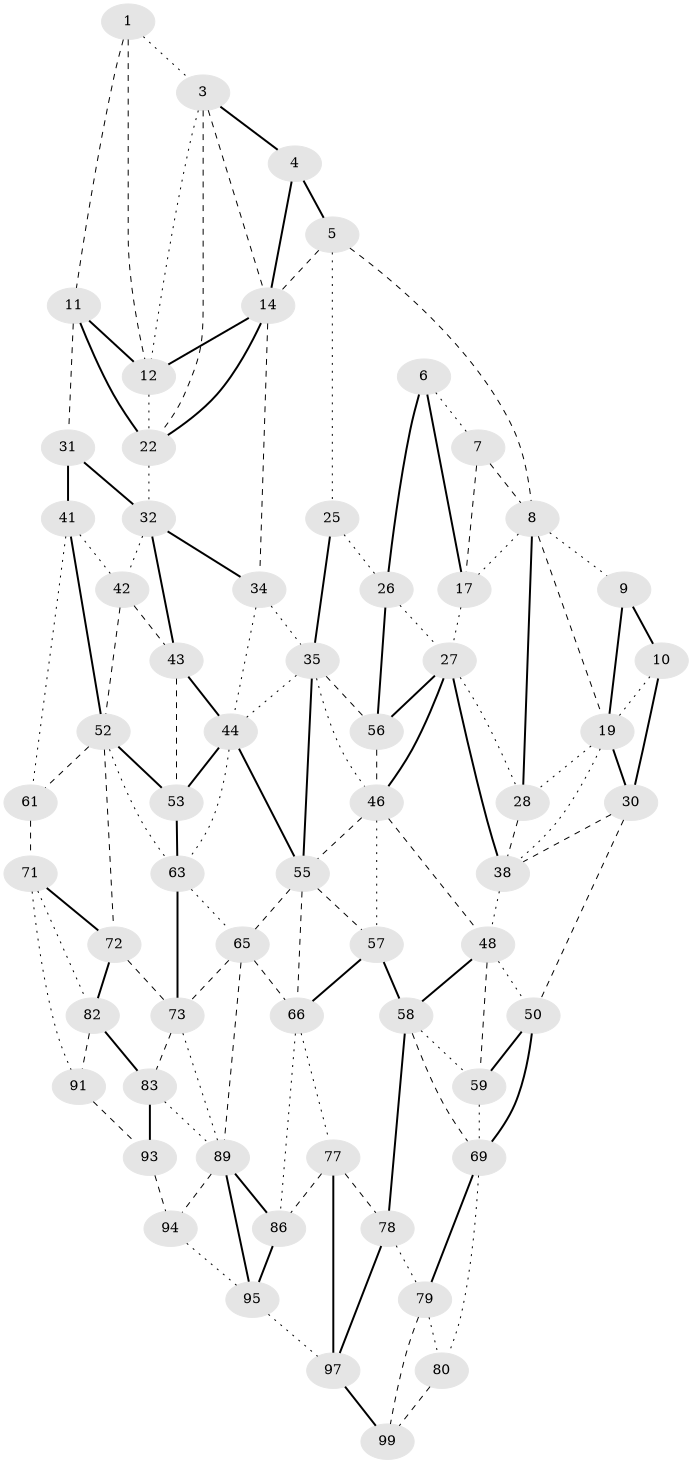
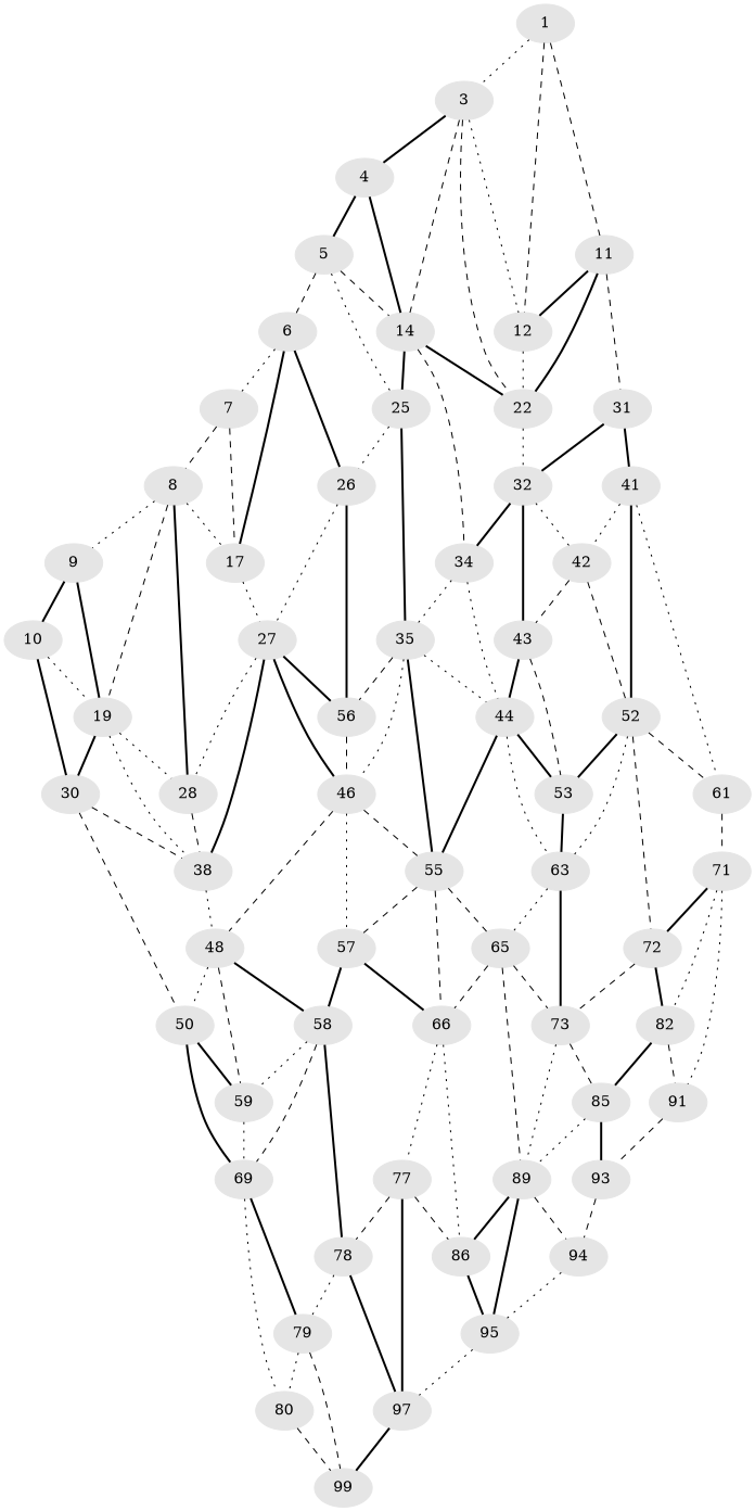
  graph {
    node [color=gray90 style=filled]
    edge [style=bold]
    1 [super="+2"]
    3 [super="+13"]
    11 [super="+21"]
    12
    4
    14 [super="+24"]
    22 [super="+23"]
    31
    5 [super="+15"]
    25
    34
    32 [super="+33"]
    6 [super="+16"]
    7
    17
    26
    35 [super="+45"]
    8 [super="+18"]
    27 [super="+37"]
    n20 [label=56]
    9
    19 [super="+29"]
    28
    10 [super="+20"]
    30 [super="+40"]
    38 [super="+39"]
    50 [super="+60"]
    41 [super="+51"]
    44 [super="+54"]
    46 [super="+47"]
    48 [super="+49"]
    42
    43
    55 [super="+56"]
    57 [super="+67"]
    59
    69 [super="+70"]
    52 [super="+62"]
    61
    53
    63 [super="+64"]
    65 [super="+75"]
    66 [super="+76"]
    58 [super="+68"]
    72
    71 [super="+81"]
    73 [super="+74"]
    78 [super="+88"]
    79 [super="+89"]
    80 [super="+90"]
    82
    n52 [label=89 super="+85"]
    77 [super="+87"]
    86
    97 [super="+98"]
    91 [super="+92"]
-   83
+   83 [label=85]
    94
    95 [super="+96"]
    99 [super="+100"]
    93
    1 -- 3 [style=dotted]
    1 -- 11 [style=dashed]
    1 -- 12 [style=dashed]
    3 -- 12 [style=dotted]
    3 -- 4
    3 -- 14 [style=dashed]
    3 -- 22 [style=dashed]
    11 -- 12
    11 -- 22
    11 -- 31 [style=dashed]
    12 -- 22 [style=dotted]
    4 -- 14
    4 -- 5
    14 -- 22
-   14 -- 12
+   14 -- 25
    14 -- 34 [style=dashed]
    22 -- 32 [style=dotted weight=2]
    31 -- 32
    31 -- 41
    5 -- 14 [style=dashed]
    5 -- 25 [style=dotted]
-   5 -- 8 [style=dashed weight=2]
+   5 -- 6 [style=dashed weight=2]
    25 -- 26 [style=dotted]
    25 -- 35
    34 -- 35 [style=dotted]
    34 -- 44 [style=dotted]
    32 -- 34
    32 -- 42 [style=dotted]
    32 -- 43
    6 -- 7 [style=dotted]
    6 -- 17
    6 -- 26
    7 -- 17 [style=dashed]
    7 -- 8 [style=dashed]
    17 -- 27 [style=dotted]
    26 -- 27 [style=dotted]
    26 -- n20
    35 -- n20 [style=dashed]
    35 -- 44 [style=dotted]
    35 -- 46 [style=dotted]
    35 -- 55
    8 -- 17 [style=dotted]
    8 -- 9 [style=dotted]
    8 -- 19 [style=dashed]
    8 -- 28
    27 -- n20
    27 -- 28 [style=dotted]
    27 -- 38
    27 -- 46
    n20 -- 46 [style=dashed]
    9 -- 19
    9 -- 10
    19 -- 28 [style=dotted]
    19 -- 30
    19 -- 38 [style=dotted]
    28 -- 38 [style=dashed]
    10 -- 19 [style=dotted]
    10 -- 30
    30 -- 38 [style=dashed]
    30 -- 50 [style=dashed]
    38 -- 48 [style=dotted weight=2]
    50 -- 59
    50 -- 69
    41 -- 42 [style=dotted]
    41 -- 52
    41 -- 61 [style=dotted]
    44 -- 55
    44 -- 53
    44 -- 63 [style=dotted]
    46 -- 48 [style=dashed]
    46 -- 55 [style=dashed]
    46 -- 57 [style=dotted]
    48 -- 50 [style=dotted]
    48 -- 59 [style=dashed]
    48 -- 58
    42 -- 43 [style=dashed]
    42 -- 52 [style=dashed]
    43 -- 44
    43 -- 53 [style=dashed]
    55 -- 57 [style=dashed]
    55 -- 65 [style=dashed]
    55 -- 66 [style=dashed]
    57 -- 66
    57 -- 58 [weight=2]
    59 -- 69 [style=dotted]
    69 -- 79
    69 -- 80 [style=dotted]
    52 -- 61 [style=dashed]
    52 -- 53
    52 -- 63 [style=dotted]
    52 -- 72 [style=dashed]
    61 -- 71 [style=dashed]
    53 -- 63
    63 -- 65 [style=dotted]
    63 -- 73 [weight=2]
    65 -- 66 [style=dashed weight=2]
    65 -- 73 [style=dashed]
    65 -- n52 [style=dashed]
    66 -- 77 [style=dotted]
    66 -- 86 [style=dotted]
    58 -- 59 [style=dotted]
    58 -- 69 [style=dashed]
    58 -- 78
    72 -- 73 [style=dashed]
    72 -- 82
    71 -- 72
    71 -- 82 [style=dotted]
    71 -- 91 [style=dotted]
    73 -- n52 [style=dotted]
    73 -- 83 [style=dashed]
    78 -- 79 [style=dotted weight=2]
    78 -- 97
    79 -- 80 [style=dotted weight=2]
    79 -- 99 [style=dashed]
    80 -- 99 [style=dashed]
    82 -- 91 [style=dashed]
    82 -- 83
    n52 -- 86
    n52 -- 94 [style=dashed]
    n52 -- 95
    77 -- 78 [style=dashed weight=2]
    77 -- 86 [style=dashed]
    77 -- 97
    86 -- 95
    97 -- 99
    91 -- 93 [style=dashed]
    83 -- n52 [style=dotted]
    83 -- 93
    94 -- 95 [style=dotted]
    95 -- 97 [style=dotted]
    93 -- 94 [style=dashed]
  }
